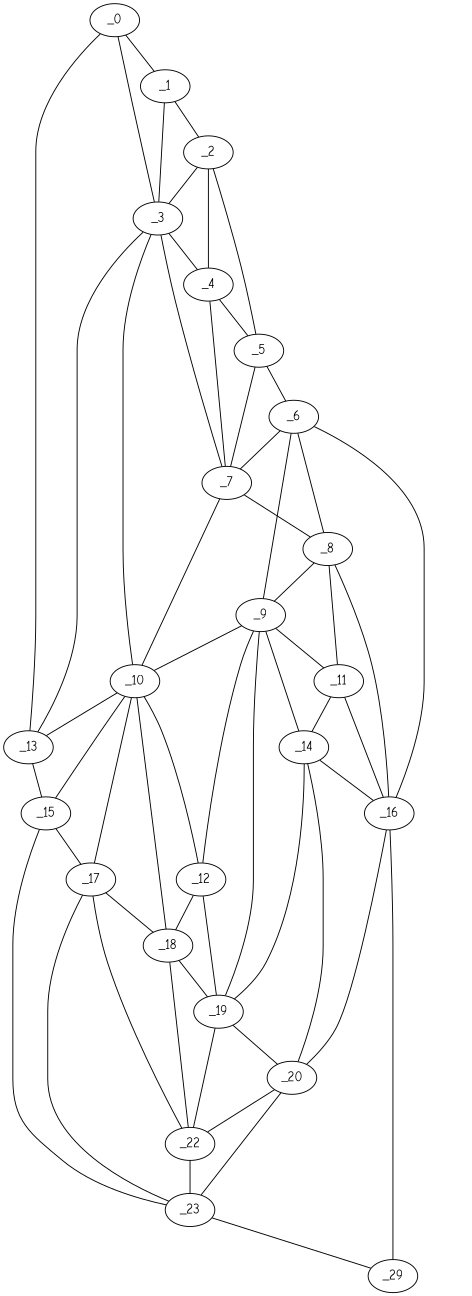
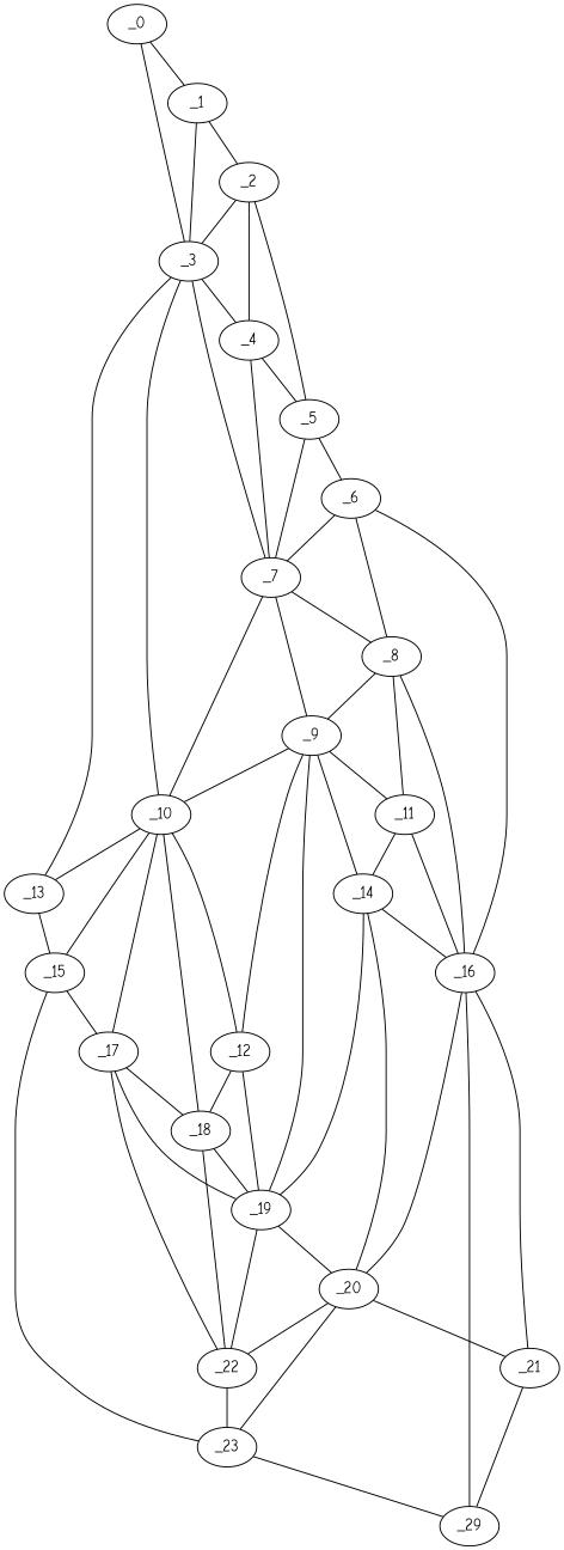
  graph {
    fontname="Comic Neue"
    node [fontname="Comic Neue" x=83 y=45]
    edge [fontname="Comic Neue" valence=2]
    _0 [x=9 y=90]
    _1 [x=11 y=82]
    _3 [x=24 y=69]
    _13 [y=96]
    _2 [x=20 y=61]
    _4 [x=31 y=46]
    _7 [x=45 y=38]
    _10 [x=77 y=75]
    _15 [x=87 y=93]
    _5 [x=33 y=41]
    _8 [x=48 y=34]
    _9 [x=77 y=53]
    _12 [y=67]
    _17 [x=91 y=83]
    _18 [x=92 y=77]
    _23 [x=116]
    _6 [x=39 y=32]
    _16 [x=90 y=24]
    _11 [x=81 y=40]
    _14 [x=86]
    _19 [x=93 y=54]
    _22 [x=108 y=54]
    _20 [x=100 y=43]
+   _21 [x=104 y=28]
    n25 [label=_29 x=117 y=29]
    _0 -- _1 [valence=1]
    _0 -- _3 [valence=1]
-   _0 -- _13 [valence=1]
    _1 -- _3 [valence=1]
    _1 -- _2 [valence=1]
    _3 -- _13
    _3 -- _4 [valence=1]
    _3 -- _7
    _3 -- _10
    _13 -- _15 [valence=1]
    _2 -- _3
    _2 -- _4
    _2 -- _5 [valence=1]
    _4 -- _7
    _4 -- _5 [valence=1]
    _7 -- _10
    _7 -- _8
-   _6 -- _9 [valence=1]
+   _7 -- _9 [valence=1]
    _10 -- _13 [valence=1]
    _10 -- _15 [valence=1]
    _10 -- _12 [valence=1]
    _10 -- _17 [valence=1]
    _10 -- _18
    _15 -- _17
    _15 -- _23 [valence=1]
    _5 -- _7
    _5 -- _6 [valence=1]
    _8 -- _9 [valence=1]
    _8 -- _16
    _8 -- _11
    _9 -- _10
    _9 -- _12
    _9 -- _11
    _9 -- _14 [valence=1]
    _9 -- _19
    _12 -- _18
    _12 -- _19 [valence=1]
    _17 -- _18
-   _17 -- _23
+   _17 -- _19
    _17 -- _22
    _18 -- _19 [valence=1]
    _18 -- _22
    _23 -- n25 [valence=1]
    _6 -- _7
    _6 -- _8
    _6 -- _16 [valence=1]
    _16 -- _20
+   _16 -- _21 [valence=1]
    _16 -- n25 [valence=1]
    _11 -- _16 [valence=1]
    _11 -- _14 [valence=1]
    _14 -- _16
    _14 -- _19
    _14 -- _20 [valence=1]
    _19 -- _22
    _19 -- _20
    _22 -- _23
    _20 -- _23
    _20 -- _22 [valence=1]
+   _20 -- _21
+   _21 -- n25
  }
